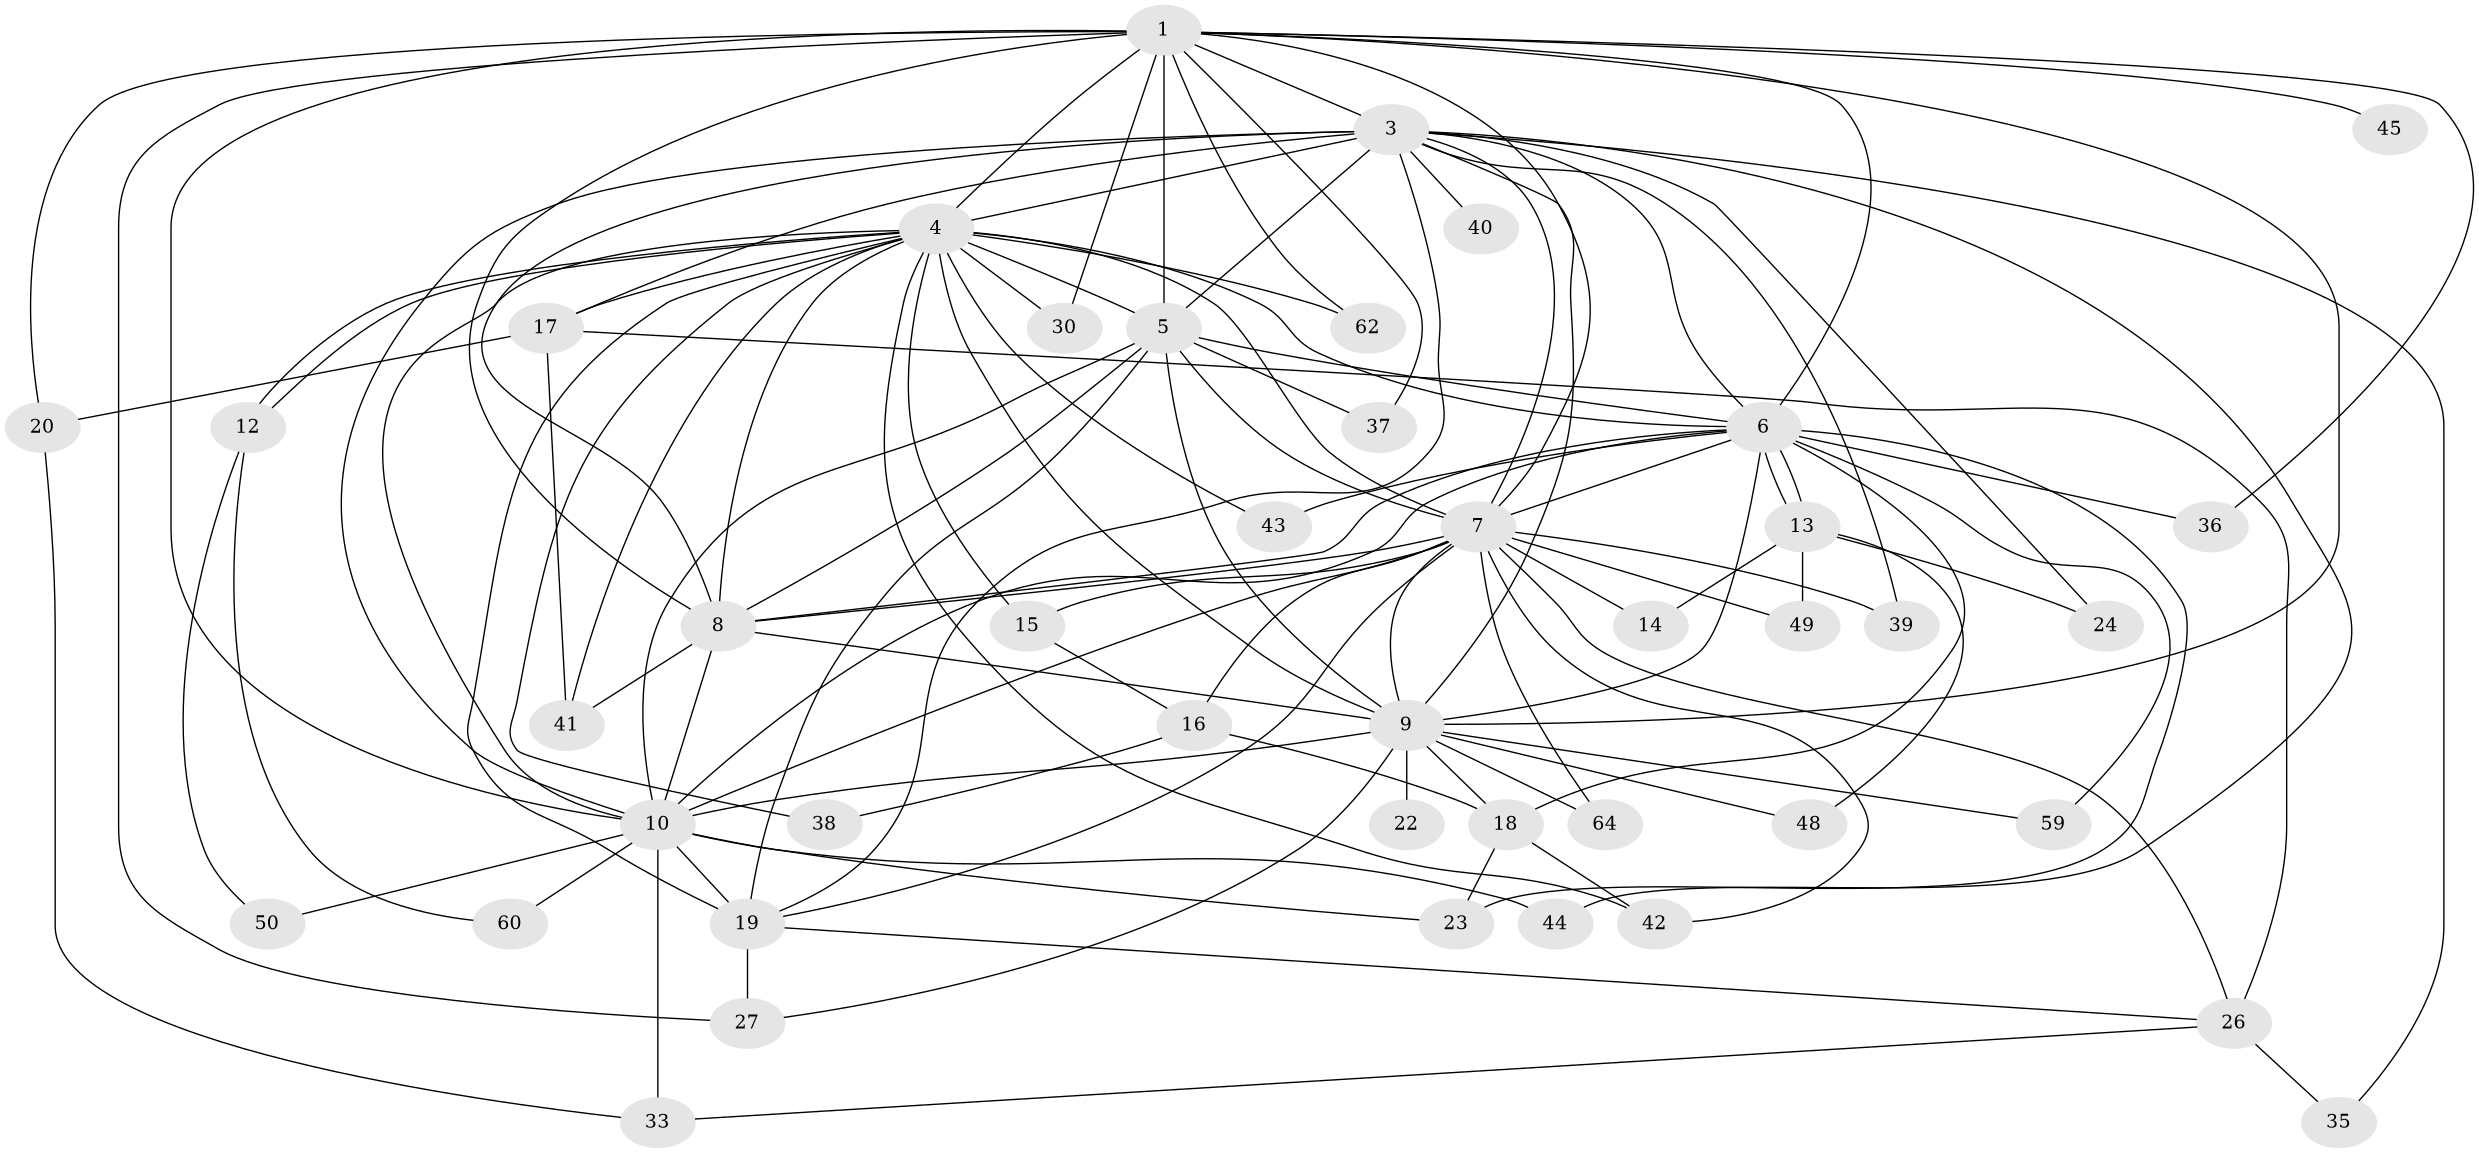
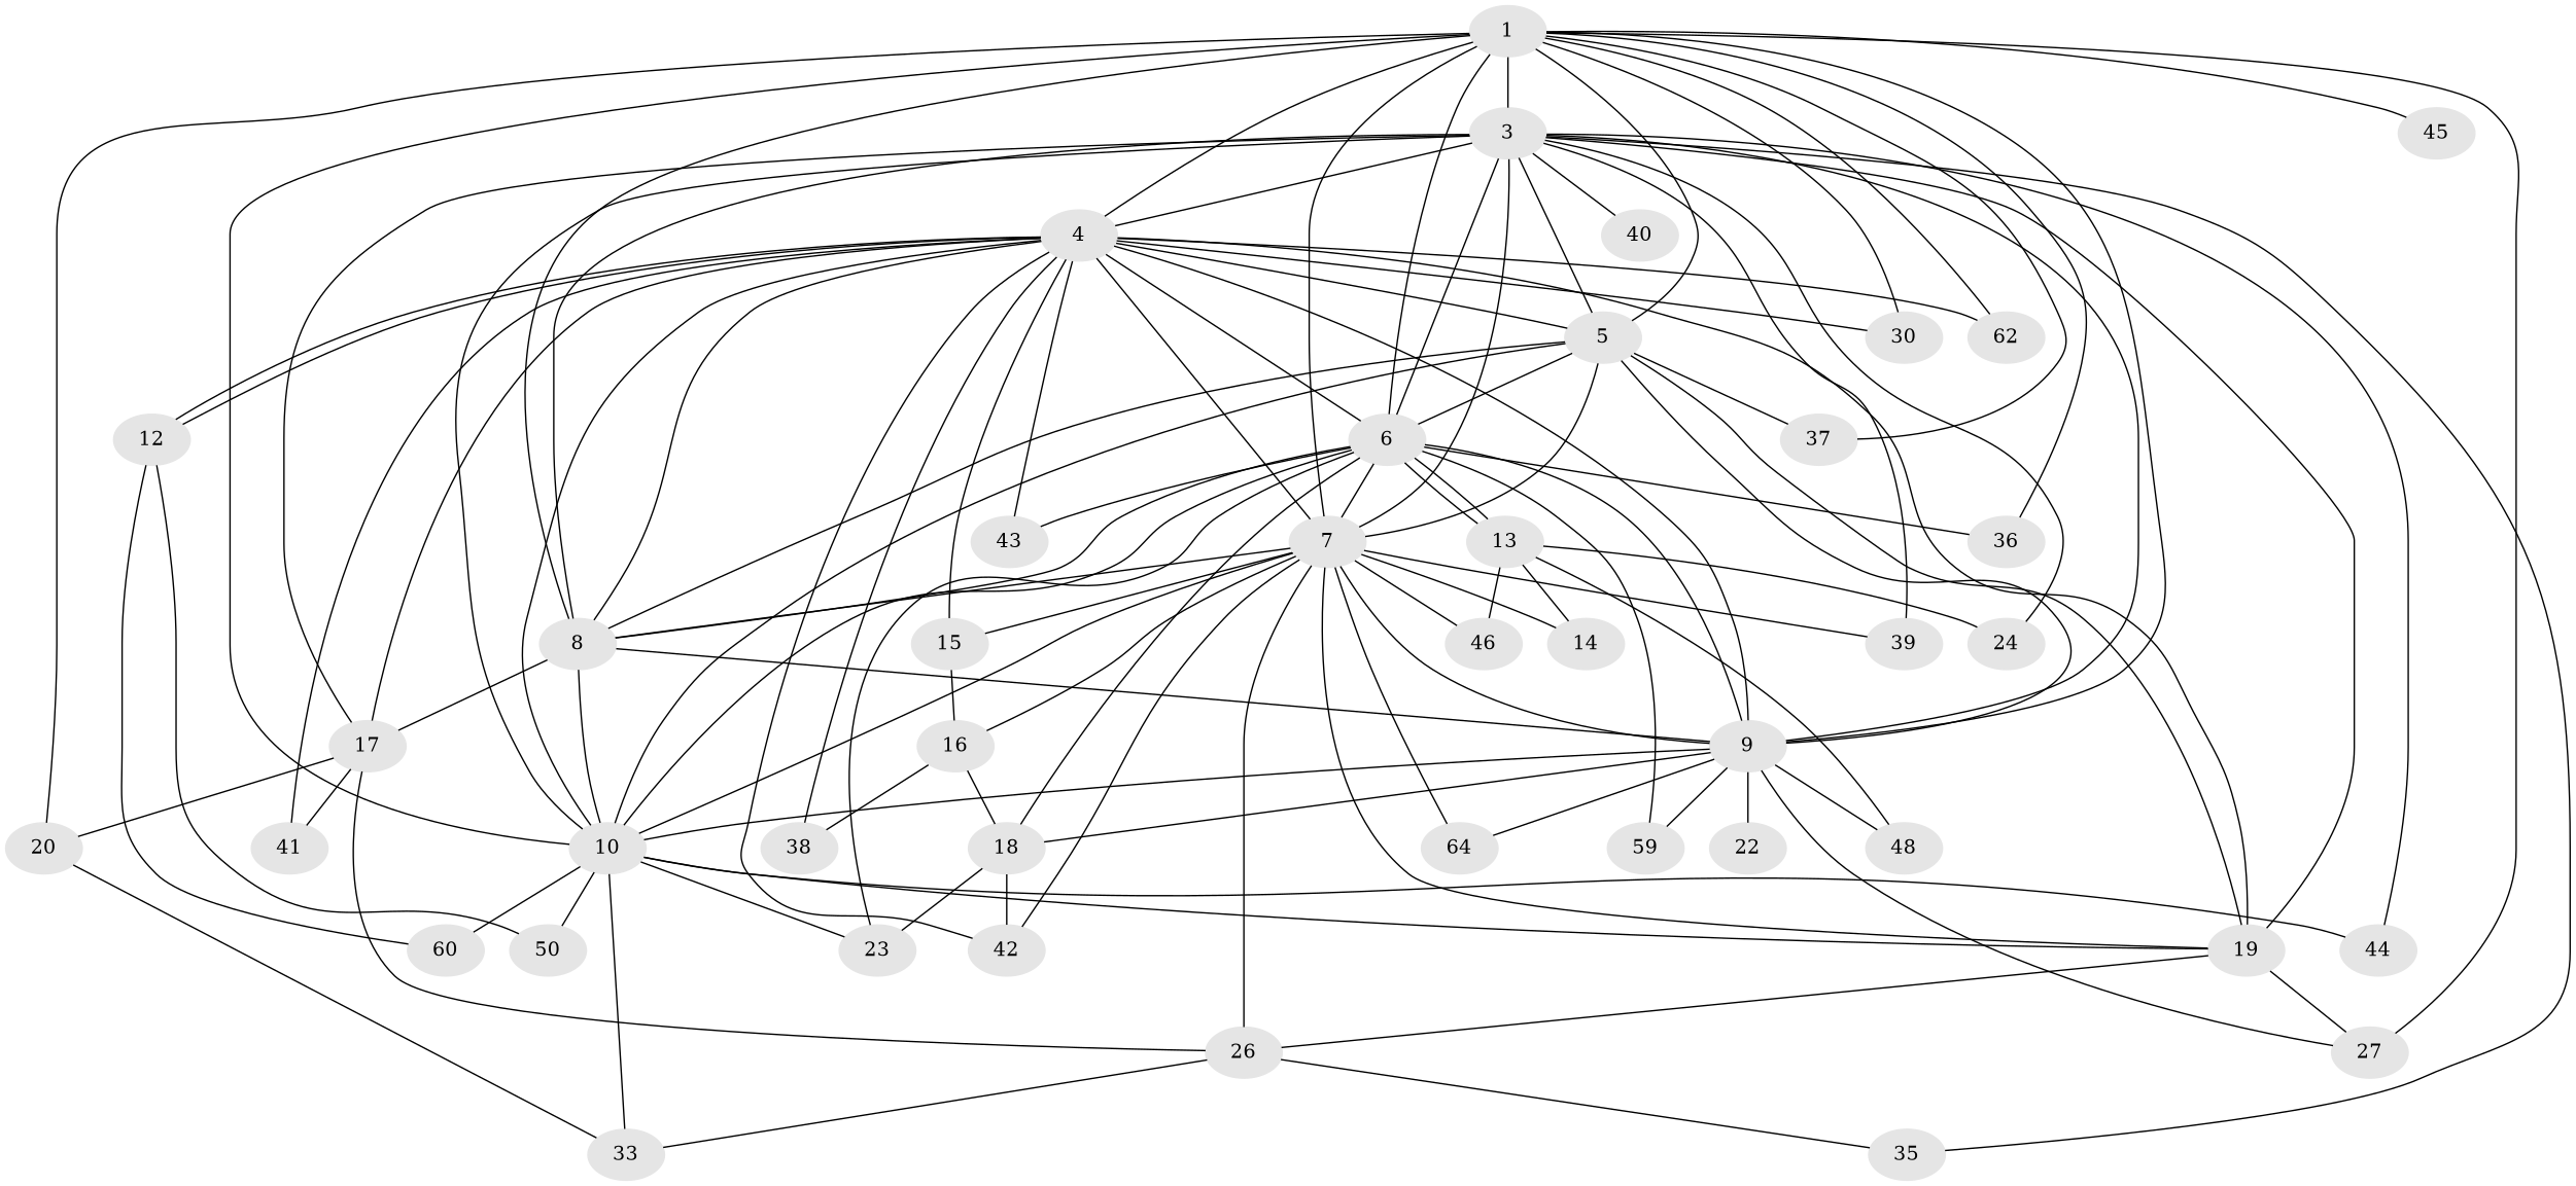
  graph {
    node [color=gray90 style=filled]
    1 [super="+2"]
    3 [super="+11+51+47+29"]
    4
    5 [super="+34"]
    6
    7 [super="+21"]
    8
    9
    10
    20 [super="+63+25"]
    27 [super="+31"]
    30
    36
    37
    45
    62
    17 [super="+52"]
    19 [super="+32+49"]
    24 [super="+58"]
    35
    39
    40
    44
    12
    15
    38
    41
    42 [super="+55"]
    43
    13
    18
    23 [super="+57"]
    59
    14
    16 [super="+28"]
    26
-   46 [label=49]
+   46
    64
    22
    48
    33 [super="+53"]
    50
    60
    1 -- 3 [weight=3]
    1 -- 4 [weight=2]
    1 -- 5 [weight=2]
    1 -- 6 [weight=2]
    1 -- 7 [weight=2]
    1 -- 8 [weight=2]
    1 -- 9 [weight=2]
    1 -- 10 [weight=2]
    1 -- 20 [weight=3]
    1 -- 27 [weight=2]
    1 -- 30
    1 -- 36
    1 -- 37
    1 -- 45
    1 -- 62
    3 -- 4 [weight=2]
    3 -- 5
    3 -- 6
    3 -- 7
    3 -- 8 [weight=2]
    3 -- 9 [weight=2]
    3 -- 10
    3 -- 17
    3 -- 19
    3 -- 24
    3 -- 35
    3 -- 39
    3 -- 40
    3 -- 44
    4 -- 5
    4 -- 6
    4 -- 7
    4 -- 8
    4 -- 9
    4 -- 10
    4 -- 30
    4 -- 62
    4 -- 17
    4 -- 19
    4 -- 12
    4 -- 12
    4 -- 15
    4 -- 38
    4 -- 41
    4 -- 42
    4 -- 43
    5 -- 6
    5 -- 7 [weight=2]
    5 -- 8
    5 -- 9
    5 -- 10
    5 -- 37
    5 -- 19
    6 -- 7
    6 -- 8
    6 -- 9
    6 -- 10
    6 -- 36
    6 -- 43
    6 -- 13
    6 -- 13
    6 -- 18
    6 -- 23
    6 -- 59
    7 -- 8
    7 -- 9
    7 -- 10
    7 -- 19
    7 -- 39
    7 -- 15 [weight=2]
    7 -- 42
    7 -- 14
    7 -- 16
    7 -- 26
    7 -- 46
    7 -- 64
    8 -- 9
    8 -- 10
-   8 -- 41
+   8 -- 17
    9 -- 10
    9 -- 27
    9 -- 18
    9 -- 59
    9 -- 64
    9 -- 22
    9 -- 48
    10 -- 19
    10 -- 44
    10 -- 23
    10 -- 33
    10 -- 50
    10 -- 60
    20 -- 33
    17 -- 20
    17 -- 41
    17 -- 26
    19 -- 27
    19 -- 26
    12 -- 50
    12 -- 60
    15 -- 16
    13 -- 24
    13 -- 14
    13 -- 46
    13 -- 48
    18 -- 42
    18 -- 23
    16 -- 38
    16 -- 18
    26 -- 35
    26 -- 33
  }
